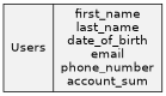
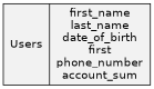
  digraph {
    rankdir=LR
-   n1 [fillcolor=gray95 fontname=helvetica label="{Users|first_name\nlast_name\ndate_of_birth\nemail\nphone_number\naccount_sum\n}" shape=record style=filled]
+   n1 [fillcolor=gray95 fontname=helvetica label="{Users|first_name\nlast_name\ndate_of_birth\nfirst\nphone_number\naccount_sum\n}" shape=record style=filled]
  }
